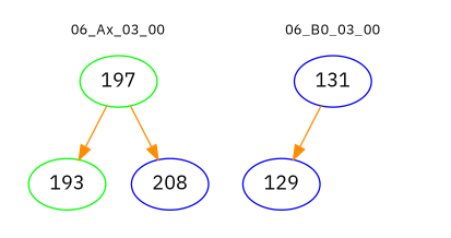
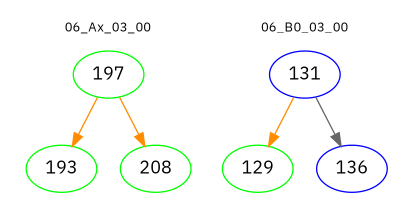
  digraph {
    fontname="IBM Plex Sans"
    node [color=green fontname="IBM Plex Sans"]
    edge [color=darkorange fontname="IBM Plex Sans"]
    n1 [label=197]
    n2 [label=193]
-   n3 [color=blue label=208]
+   n3 [label=208]
    n4 [color=blue label=131]
-   n5 [color=blue label=129]
+   n5 [label=129]
+   n6 [color=blue label=136]
    subgraph cluster_1 {
      color=white
      fontsize=10
      label="06_Ax_03_00"
      n1
      n2
      n3
    }
    subgraph cluster_2 {
      color=white
      fontsize=10
      label="06_B0_03_00"
      n4
      n5
+     n6
    }
    n1 -> n2
    n1 -> n3
    n4 -> n5
+   n4 -> n6 [color=gray40]
  }
